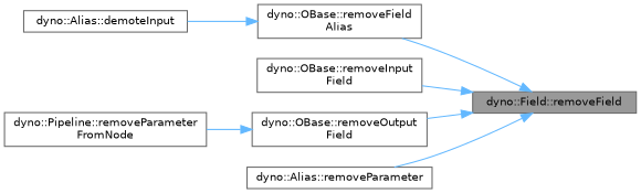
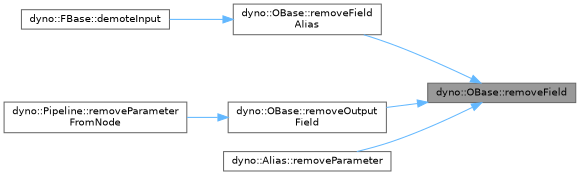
  digraph {
    rankdir=RL
    node [color=grey40 fillcolor=white fontname=Helvetica fontsize=10 shape=box style=filled]
    edge [color=steelblue1 dir=back fontname=Helvetica fontsize=10 labelfontname=Helvetica labelfontsize=10 style=solid]
-   n1 [color=gray40 fillcolor=grey60 fontcolor=black height=0.2 label="dyno::Field::removeField" width=0.4]
+   n1 [color=gray40 fillcolor=grey60 fontcolor=black height=0.2 label="dyno::OBase::removeField" width=0.4]
    n2 [height=0.2 label="dyno::OBase::removeField\lAlias" width=0.4]
-   n3 [height=0.2 label="dyno::OBase::removeInput\lField" width=0.4]
    n4 [height=0.2 label="dyno::OBase::removeOutput\lField" width=0.4]
    n5 [height=0.2 label="dyno::Alias::removeParameter" width=0.4]
-   n6 [height=0.2 label="dyno::Alias::demoteInput" width=0.4]
+   n6 [height=0.2 label="dyno::FBase::demoteInput" width=0.4]
    n7 [height=0.2 label="dyno::Pipeline::removeParameter\lFromNode" width=0.4]
    n1 -> n2
-   n1 -> n3
    n1 -> n4
    n1 -> n5
    n2 -> n6
    n4 -> n7
  }
